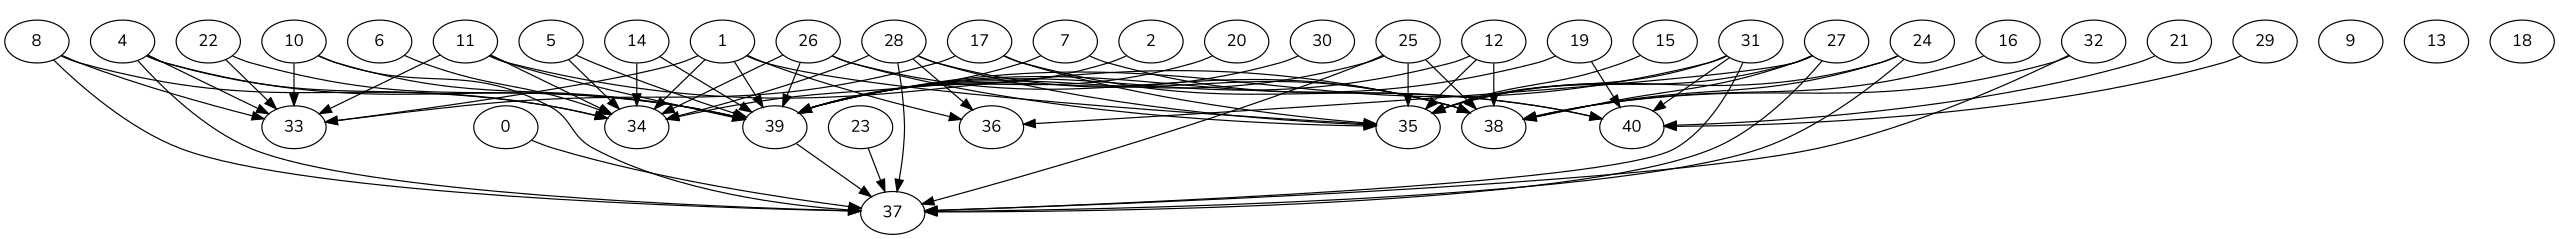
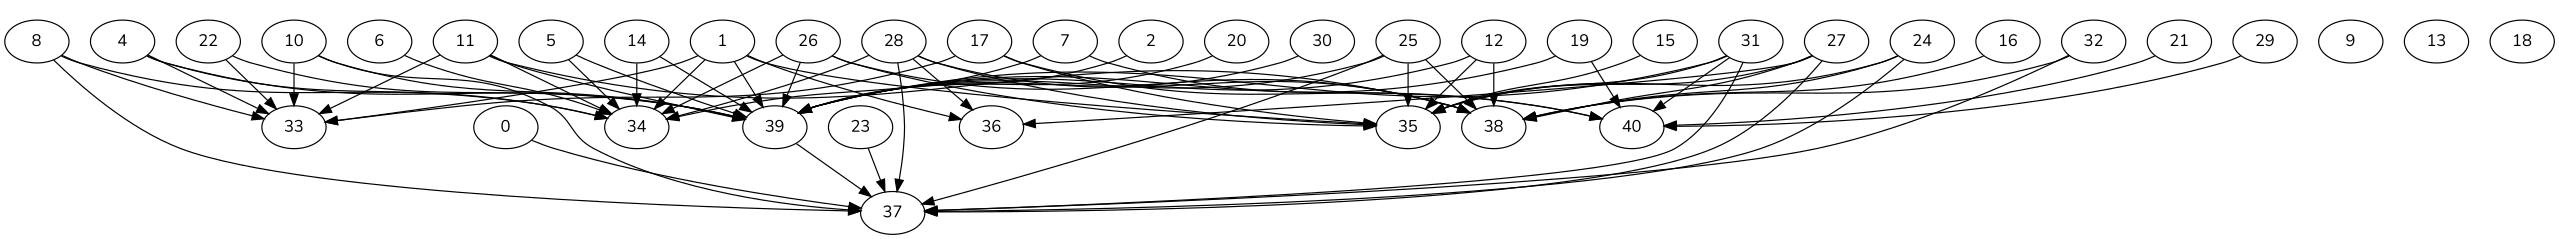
  digraph {
    fontname=Nunito
    node [alpha=0.18 fontname=Nunito]
    edge [fontname=Nunito]
    1 [alpha=0.16 expect_size=25824256]
    33 [alpha=0.00 expect_size=34309120]
    34 [alpha=0.03 expect_size=14231552]
    35 [alpha=0.05 expect_size=42562560]
    36 [expect_size=13293568]
    39 [alpha=0.20 expect_size=19249152]
    37 [expect_size=39191552]
    2 [alpha=0.03 expect_size=35323904]
    n9 [alpha=0.12 expect_size=35706880 label=0]
    4 [expect_size=42247168]
    5 [alpha=0.13 expect_size=40791040]
    6 [alpha=0.16 expect_size=23638016]
    7 [alpha=0.03 expect_size=49843200]
    40 [alpha=0.13 expect_size=15349760]
    8 [alpha=0.07 expect_size=11685888]
    9 [alpha=0.05 expect_size=40739840]
    10 [alpha=0.02 expect_size=47252480]
    11 [alpha=0.20 expect_size=28474368]
    38 [alpha=0.10 expect_size=23300096]
    12 [alpha=0.17 expect_size=19237888]
    13 [alpha=0.17 expect_size=26339328]
    14 [alpha=0.03 expect_size=6722560]
    15 [alpha=0.01 expect_size=48037888]
    16 [alpha=0.11 expect_size=32467968]
    17 [expect_size=23747584]
    18 [alpha=0.19 expect_size=30861312]
    19 [alpha=0.05 expect_size=48141312]
    20 [alpha=0.16 expect_size=13195264]
    21 [alpha=0.15 expect_size=16751616]
    22 [alpha=0.07 expect_size=16277504]
    23 [alpha=0.11 expect_size=8179712]
    24 [alpha=0.12 expect_size=49422336]
    25 [alpha=0.08 expect_size=8976384]
    26 [alpha=0.11 expect_size=11256832]
    27 [alpha=0.13 expect_size=36682752]
    28 [expect_size=32376832]
    29 [expect_size=29424640]
    30 [alpha=0.16 expect_size=41495552]
    31 [alpha=0.04 expect_size=31028224]
    32 [expect_size=18606080]
    1 -> 33
    1 -> 34
    1 -> 35
    1 -> 36
    1 -> 39
    39 -> 37
    2 -> 39
    n9 -> 37
    4 -> 33
    4 -> 34
    4 -> 39
-   4 -> 37
    5 -> 34
    5 -> 39
    6 -> 34
    7 -> 34
    7 -> 40
    8 -> 33
    8 -> 34
    8 -> 37
    10 -> 33
    10 -> 39
    10 -> 37
    11 -> 33
    11 -> 34
    11 -> 39
    11 -> 38
    12 -> 35
    12 -> 39
    12 -> 38
    14 -> 34
    14 -> 39
    15 -> 35
    16 -> 38
    17 -> 33
    17 -> 35
    17 -> 40
    19 -> 39
    19 -> 40
    20 -> 39
    21 -> 40
    22 -> 33
    22 -> 39
    23 -> 37
    24 -> 35
    24 -> 37
    24 -> 38
    25 -> 35
    25 -> 39
    25 -> 37
    25 -> 38
    26 -> 34
    26 -> 35
    26 -> 39
    26 -> 38
    27 -> 35
    27 -> 36
    27 -> 37
    27 -> 38
    28 -> 34
    28 -> 35
    28 -> 36
    28 -> 37
    28 -> 38
    29 -> 40
    30 -> 39
    31 -> 35
    31 -> 39
    31 -> 37
    31 -> 40
    32 -> 37
    32 -> 38
  }
